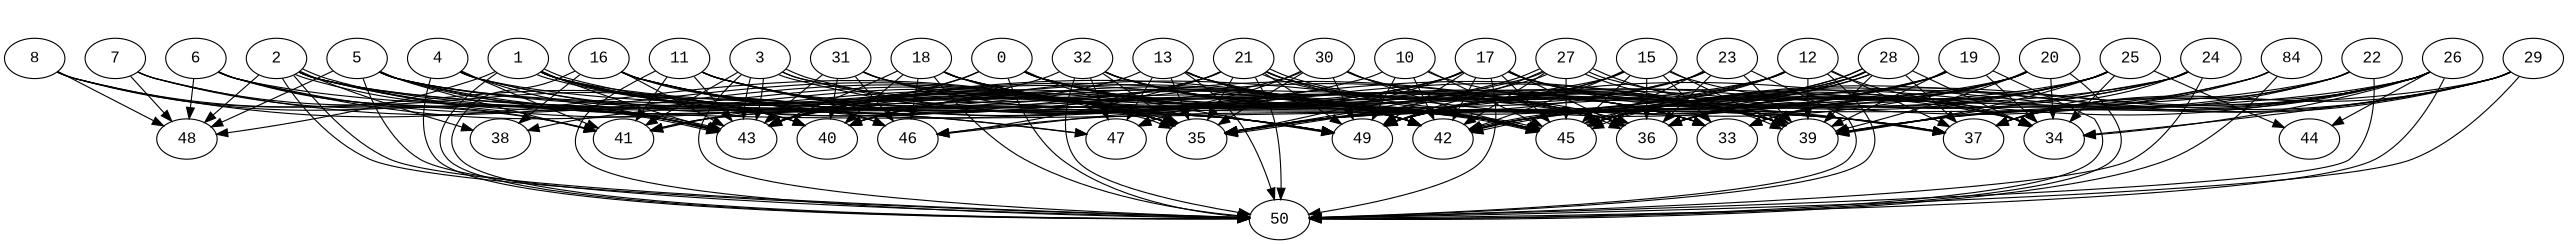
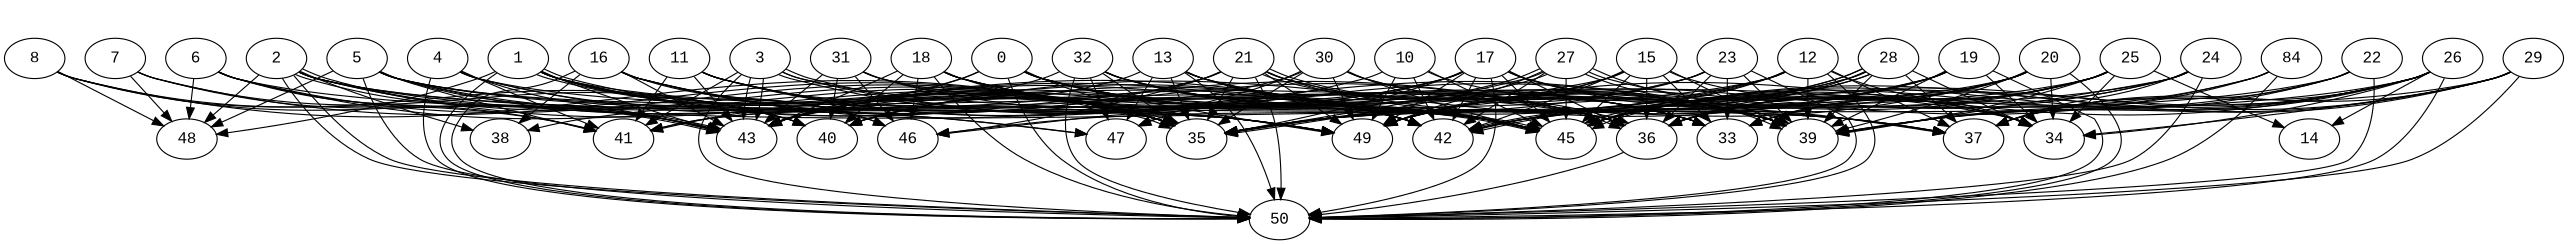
  digraph {
    fontname="Liberation Mono"
    node [alpha=0.03 fontname="Liberation Mono"]
    edge [fontname="Liberation Mono"]
    1 [alpha=0.10 expect_size=16800768]
    35 [alpha=0.17 expect_size=51866624]
    36 [alpha=0.02 expect_size=40316928]
    40 [alpha=0.16 expect_size=34818048]
    42 [alpha=0.04 expect_size=6296576]
    43 [alpha=0.14 expect_size=20186112]
    45 [alpha=0.01 expect_size=25776128]
    46 [alpha=0.12 expect_size=19369984]
    48 [alpha=0.16 expect_size=51156992]
    49 [alpha=0.13 expect_size=21740544]
    50 [alpha=0.06 expect_size=38130688]
    2 [alpha=0.06 expect_size=18915328]
    37 [alpha=0.11 expect_size=12407808]
    38 [alpha=0.08 expect_size=34151424]
    3 [alpha=0.01 expect_size=35248128]
    39 [alpha=0.07 expect_size=42710016]
    41 [alpha=0.09 expect_size=36428800]
    4 [alpha=0.02 expect_size=48865280]
    5 [alpha=0.06 expect_size=14879744]
    34 [alpha=0.19 expect_size=42404864]
    47 [alpha=0.16 expect_size=25200640]
    6 [alpha=0.16 expect_size=9893888]
    7 [alpha=0.05 expect_size=24068096]
    8 [alpha=0.15 expect_size=36777984]
    n25 [alpha=0.06 expect_size=49162240 label=0]
    33 [expect_size=49480704]
    10 [alpha=0.16 expect_size=31196160]
    11 [alpha=0.15 expect_size=11182080]
    12 [alpha=0.15 expect_size=33821696]
    13 [expect_size=48761856]
    n31 [alpha=0.11 expect_size=50728960 label=84]
    15 [expect_size=8835072]
    16 [alpha=0.01 expect_size=22414336]
    17 [expect_size=13133824]
    18 [alpha=0.02 expect_size=24114176]
    19 [alpha=0.18 expect_size=12050432]
    20 [expect_size=26834944]
    21 [alpha=0.13 expect_size=17509376]
    22 [alpha=0.08 expect_size=6754304]
    23 [alpha=0.17 expect_size=42194944]
    24 [alpha=0.04 expect_size=49400832]
    25 [alpha=0.15 expect_size=27568128]
-   44 [expect_size=27246592]
+   44 [expect_size=27246592 label=14]
    26 [alpha=0.08 expect_size=35240960]
    27 [alpha=0.09 expect_size=36495360]
    28 [alpha=0.04 expect_size=42422272]
    29 [alpha=0.17 expect_size=46182400]
    30 [alpha=0.01 expect_size=40437760]
    31 [alpha=0.07 expect_size=46743552]
    32 [alpha=0.06 expect_size=29470720]
    1 -> 35
    1 -> 35
    1 -> 36
    1 -> 40
    1 -> 42
    1 -> 43
    1 -> 45
    1 -> 46
    1 -> 48
    1 -> 49
    1 -> 50
    2 -> 35
    2 -> 42
    2 -> 43
    2 -> 43
    2 -> 45
    2 -> 48
    2 -> 49
    2 -> 50
    2 -> 50
    2 -> 37
    2 -> 38
    3 -> 43
    3 -> 43
    3 -> 45
    3 -> 45
    3 -> 50
    3 -> 37
    3 -> 39
    3 -> 41
    4 -> 35
    4 -> 42
    4 -> 43
    4 -> 50
    4 -> 39
    4 -> 41
    5 -> 35
    5 -> 36
    5 -> 43
    5 -> 48
    5 -> 49
    5 -> 50
    5 -> 41
    5 -> 34
    5 -> 47
    6 -> 35
    6 -> 43
    6 -> 48
    6 -> 49
    6 -> 41
    6 -> 47
    7 -> 35
    7 -> 40
    7 -> 43
    7 -> 48
    8 -> 35
    8 -> 40
    8 -> 43
    8 -> 48
    8 -> 41
    n25 -> 35
    n25 -> 42
    n25 -> 43
    n25 -> 45
    n25 -> 49
    n25 -> 50
    n25 -> 39
    n25 -> 41
    n25 -> 33
    10 -> 42
    10 -> 43
    10 -> 45
    10 -> 49
    10 -> 39
    11 -> 35
    11 -> 42
    11 -> 43
    11 -> 45
    11 -> 49
-   11 -> 50
+   36 -> 50
    11 -> 39
    11 -> 41
    12 -> 35
    12 -> 42
    12 -> 43
    12 -> 45
    12 -> 50
    12 -> 37
    12 -> 39
    12 -> 41
    12 -> 34
    13 -> 35
    13 -> 36
    13 -> 42
    13 -> 43
    13 -> 45
    13 -> 50
    13 -> 39
    13 -> 47
    n31 -> 42
    n31 -> 45
    n31 -> 50
    n31 -> 39
    15 -> 35
    15 -> 36
    15 -> 42
    15 -> 45
    15 -> 49
    15 -> 39
    15 -> 41
    15 -> 34
    15 -> 33
    16 -> 35
    16 -> 36
-   16 -> 42
    16 -> 43
    16 -> 45
    16 -> 46
    16 -> 49
    16 -> 50
    16 -> 38
    17 -> 35
    17 -> 36
    17 -> 40
    17 -> 42
    17 -> 43
    17 -> 45
    17 -> 46
    17 -> 49
    17 -> 50
    17 -> 37
    17 -> 39
    17 -> 34
    18 -> 35
    18 -> 36
    18 -> 40
    18 -> 42
    18 -> 43
    18 -> 45
    18 -> 46
    18 -> 50
    18 -> 33
    19 -> 35
    19 -> 36
    19 -> 40
    19 -> 42
    19 -> 45
    19 -> 50
    19 -> 39
    19 -> 34
    20 -> 35
    20 -> 36
    20 -> 45
    20 -> 46
    20 -> 49
    20 -> 50
    20 -> 39
    20 -> 34
    20 -> 33
    21 -> 35
    21 -> 36
    21 -> 36
    21 -> 40
    21 -> 45
    21 -> 46
    21 -> 49
    21 -> 50
    21 -> 37
    21 -> 38
    21 -> 33
    22 -> 43
    22 -> 45
    22 -> 50
    22 -> 37
    22 -> 39
    23 -> 36
    23 -> 43
-   23 -> 45
+   23 -> 33
    23 -> 49
    23 -> 50
    23 -> 39
    23 -> 47
    24 -> 35
    24 -> 45
    24 -> 49
    24 -> 50
    24 -> 37
    24 -> 39
    25 -> 35
    25 -> 36
    25 -> 42
    25 -> 45
    25 -> 49
    25 -> 39
    25 -> 34
    25 -> 33
    25 -> 44
    26 -> 35
    26 -> 36
    26 -> 45
    26 -> 49
    26 -> 50
    26 -> 37
    26 -> 39
    26 -> 34
    26 -> 33
    26 -> 44
    27 -> 35
    27 -> 35
    27 -> 42
    27 -> 43
    27 -> 45
    27 -> 49
    27 -> 39
    27 -> 39
    27 -> 34
    28 -> 35
    28 -> 36
    28 -> 42
    28 -> 42
    28 -> 45
    28 -> 45
    28 -> 49
    28 -> 37
    28 -> 39
    28 -> 34
    29 -> 36
    29 -> 42
    29 -> 45
    29 -> 50
    29 -> 37
    29 -> 39
    29 -> 34
    30 -> 35
    30 -> 40
    30 -> 45
    30 -> 49
    30 -> 39
    30 -> 47
    30 -> 33
    31 -> 35
    31 -> 40
    31 -> 43
    31 -> 45
    31 -> 46
    31 -> 37
    32 -> 35
    32 -> 42
    32 -> 43
    32 -> 45
    32 -> 50
    32 -> 39
    32 -> 47
    32 -> 33
  }
